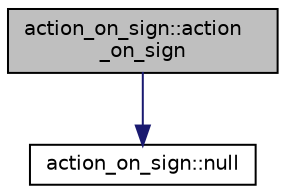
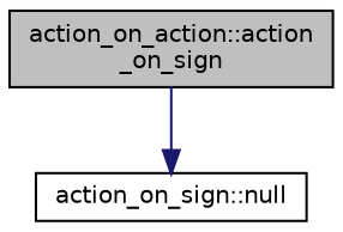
  digraph {
    rankdir=TB
    fontname="DejaVu Sans"
    node [color=black fontname="DejaVu Sans" fontsize=10 shape=record style=filled]
-   n1 [fillcolor=grey75 fontcolor=black height=0.2 label="action_on_sign::action\l_on_sign" width=0.4]
+   n1 [fillcolor=grey75 fontcolor=black height=0.2 label="action_on_action::action\l_on_sign" width=0.4]
    n2 [fillcolor=white height=0.2 label="action_on_sign::null" width=0.4]
    n1 -> n2 [color=midnightblue fontname="DejaVu Sans" fontsize=10 labelfontname=Helvetica labelfontsize=10 style=solid]
  }
